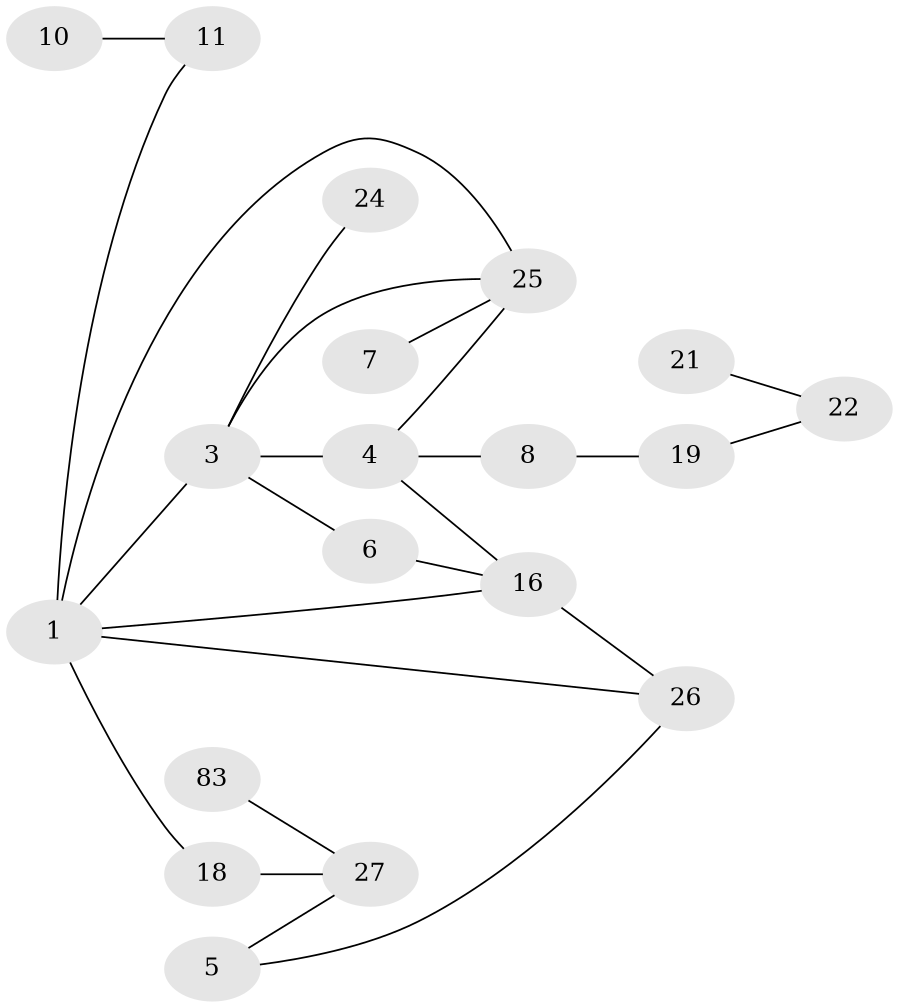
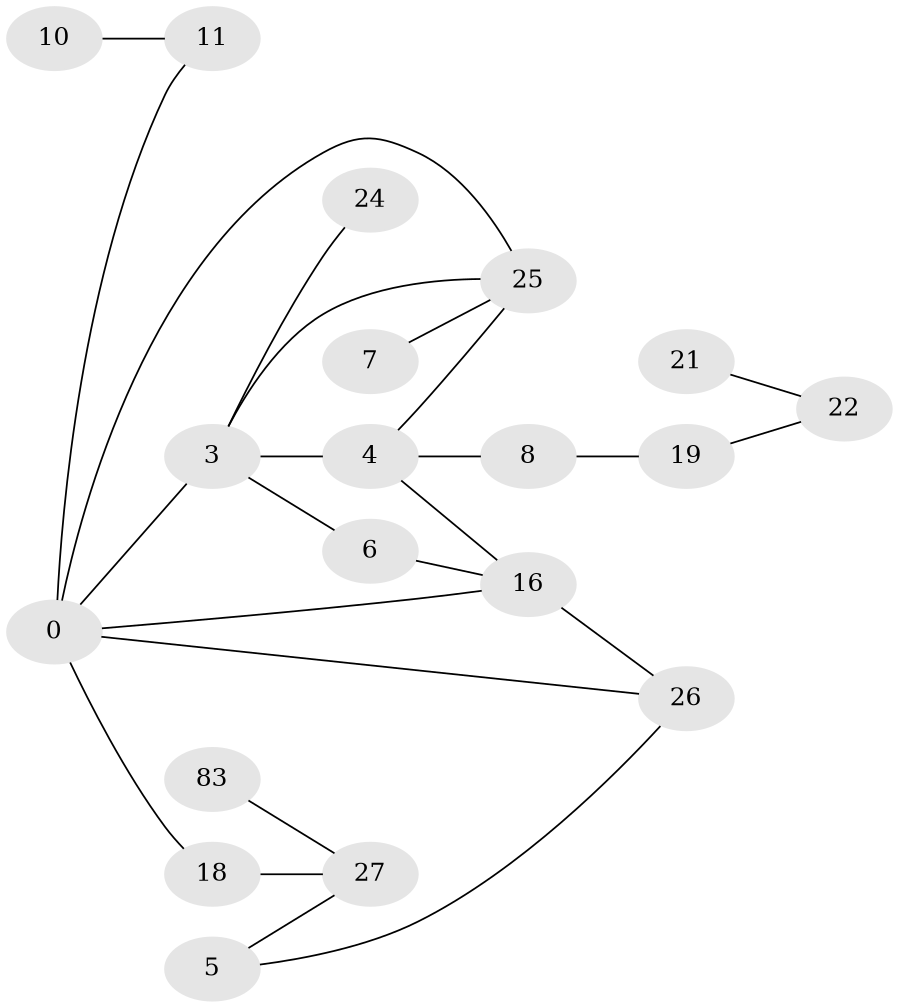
  graph {
    rankdir=LR
    node [color=gray90 style=filled]
    edge [weight=1.0]
-   1
+   1 [label=0]
    3
    11
    16
    18
    26
    25
    4
    6
    24
    27
    8
    19
    5
    7
    22
    10
    21
    n19 [label=83]
    1 -- 3 [weight=2.0]
    1 -- 11
    1 -- 16
    1 -- 18 [weight=2.0]
    1 -- 26 [weight=2.0]
    1 -- 25
    3 -- 25 [weight=2.0]
    3 -- 4
    3 -- 6
    3 -- 24
    16 -- 26
    18 -- 27
    4 -- 16
    4 -- 25
    4 -- 8
    6 -- 16
    8 -- 19
    19 -- 22
    5 -- 26
    5 -- 27
    7 -- 25
    10 -- 11
    21 -- 22
    n19 -- 27
  }
